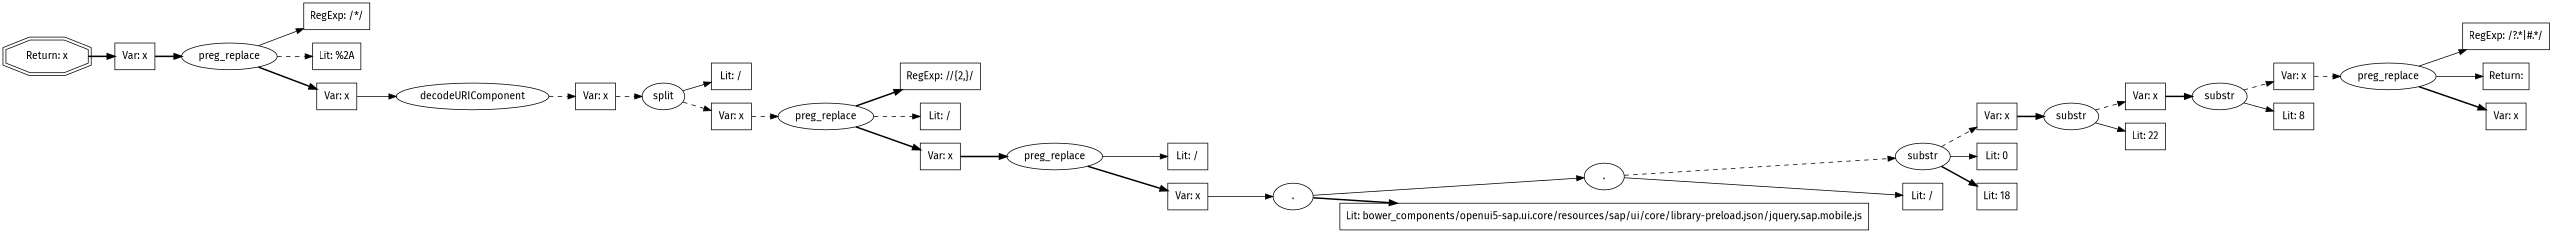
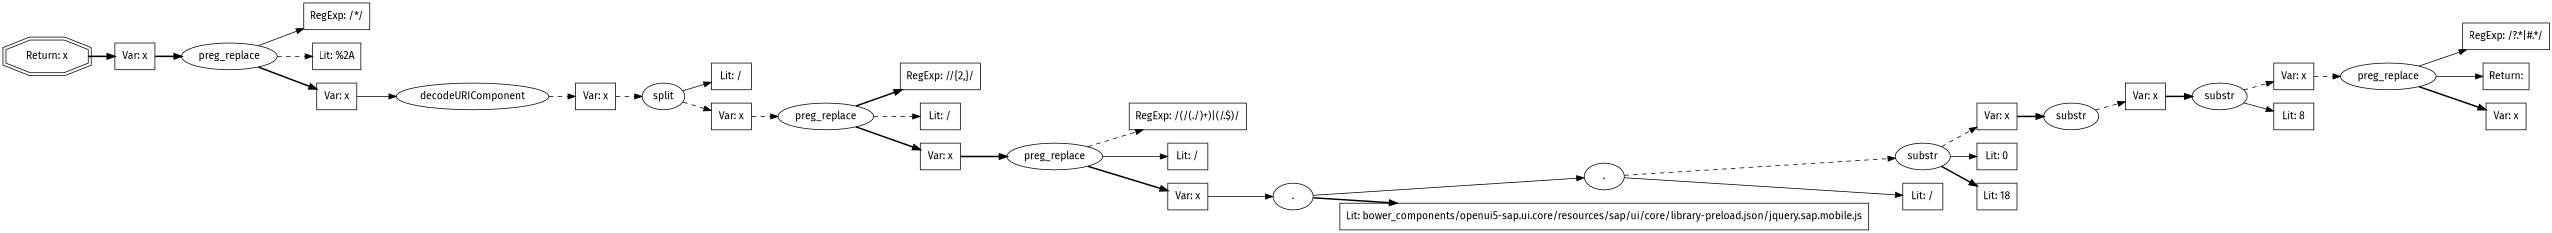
  digraph {
    fontname="Fira Sans"
    rankdir=LR
    node [fontname="Fira Sans" shape=box]
    edge [fontname="Fira Sans" style=solid]
    n1 [label=preg_replace shape=ellipse]
    n2 [label="RegExp: /\?.*|#.*/"]
    n3 [label="Return:"]
    n4 [label="Var: x"]
    n5 [label=substr shape=ellipse]
    n6 [label="Var: x"]
    n7 [label="Lit: 8"]
    n8 [label=substr shape=ellipse]
    n9 [label="Var: x"]
-   n10 [label="Lit: 22"]
    n11 [label=substr shape=ellipse]
    n12 [label="Var: x"]
    n13 [label="Lit: 0"]
    n14 [label="Lit: 18"]
    n15 [label="." shape=ellipse]
    n16 [label="Lit: /"]
    n17 [label="." shape=ellipse]
    n18 [label="Lit: bower_components/openui5-sap.ui.core/resources/sap/ui/core/library-preload.json/jquery.sap.mobile.js"]
    n19 [label=preg_replace shape=ellipse]
+   n20 [label="RegExp: /(\/(\.\/)+)|(\/\.$)/"]
    n21 [label="Lit: /"]
    n22 [label="Var: x"]
    n23 [label=preg_replace shape=ellipse]
    n24 [label="RegExp: /\/{2,}/"]
    n25 [label="Lit: /"]
    n26 [label="Var: x"]
    n27 [label=split shape=ellipse]
    n28 [label="Lit: /"]
    n29 [label="Var: x"]
    n30 [label=decodeURIComponent shape=ellipse]
    n31 [label="Var: x"]
    n32 [label=preg_replace shape=ellipse]
    n33 [label="RegExp: /\*/"]
    n34 [label="Lit: %2A"]
    n35 [label="Var: x"]
    n36 [label="Var: x"]
    n37 [label="Return: x" shape=doubleoctagon]
    n1 -> n2
    n1 -> n3
    n1 -> n4 [style=bold]
    n5 -> n6 [style=dashed]
    n5 -> n7
    n6 -> n1 [style=dashed]
    n8 -> n9 [style=dashed]
-   n8 -> n10
    n9 -> n5 [style=bold]
    n11 -> n12 [style=dashed]
    n11 -> n13
    n11 -> n14 [style=bold]
    n12 -> n8 [style=bold]
    n15 -> n11 [style=dashed]
    n15 -> n16
    n17 -> n15
    n17 -> n18 [style=bold]
+   n19 -> n20 [style=dashed]
    n19 -> n21
    n19 -> n22 [style=bold]
    n22 -> n17
    n23 -> n24 [style=bold]
    n23 -> n25 [style=dashed]
    n23 -> n26 [style=bold]
    n26 -> n19 [style=bold]
    n27 -> n28
    n27 -> n29 [style=dashed]
    n29 -> n23 [style=dashed]
    n30 -> n31 [style=dashed]
    n31 -> n27 [style=dashed]
    n32 -> n33
    n32 -> n34 [style=dashed]
    n32 -> n35 [style=bold]
    n35 -> n30
    n36 -> n32 [style=bold]
    n37 -> n36 [style=bold]
  }
